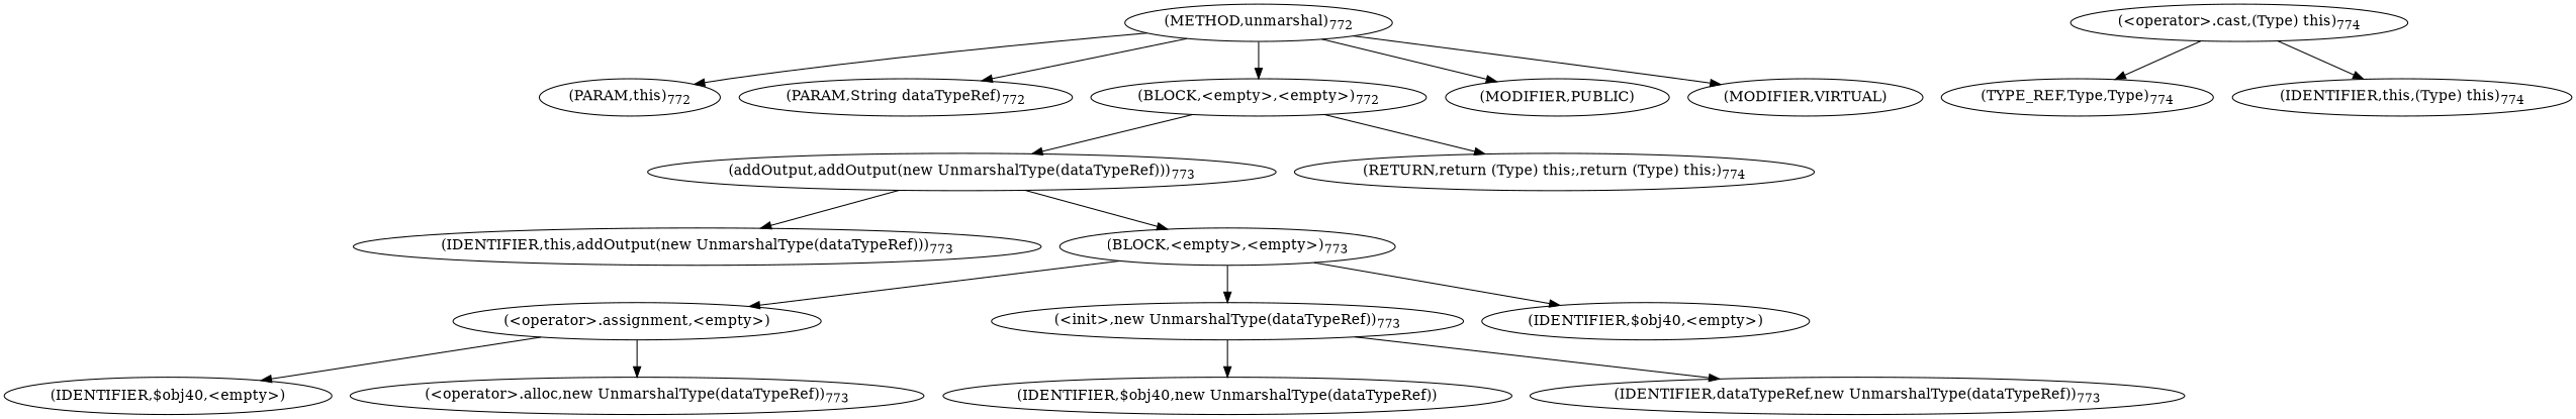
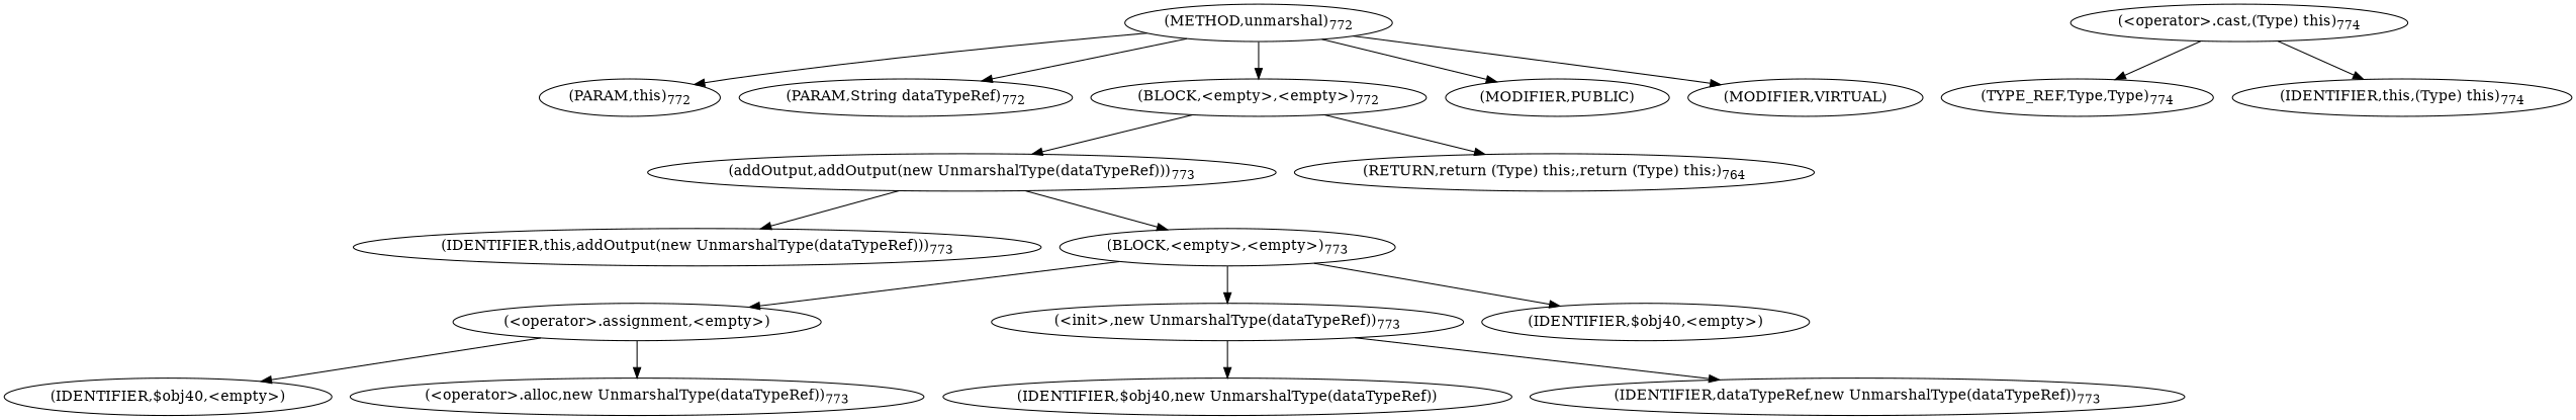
  digraph {
    n1 [label=<(METHOD,unmarshal)<SUB>772</SUB>>]
    n2 [label=<(PARAM,this)<SUB>772</SUB>>]
    n3 [label=<(PARAM,String dataTypeRef)<SUB>772</SUB>>]
    n4 [label=<(BLOCK,&lt;empty&gt;,&lt;empty&gt;)<SUB>772</SUB>>]
    n5 [label=<(MODIFIER,PUBLIC)>]
    n6 [label=<(MODIFIER,VIRTUAL)>]
    n7 [label=<(addOutput,addOutput(new UnmarshalType(dataTypeRef)))<SUB>773</SUB>>]
-   n8 [label=<(RETURN,return (Type) this;,return (Type) this;)<SUB>774</SUB>>]
+   n8 [label=<(RETURN,return (Type) this;,return (Type) this;)<SUB>764</SUB>>]
    n9 [label=<(IDENTIFIER,this,addOutput(new UnmarshalType(dataTypeRef)))<SUB>773</SUB>>]
    n10 [label=<(BLOCK,&lt;empty&gt;,&lt;empty&gt;)<SUB>773</SUB>>]
    n11 [label=<(&lt;operator&gt;.assignment,&lt;empty&gt;)>]
    n12 [label=<(&lt;init&gt;,new UnmarshalType(dataTypeRef))<SUB>773</SUB>>]
    n13 [label=<(IDENTIFIER,$obj40,&lt;empty&gt;)>]
    n14 [label=<(IDENTIFIER,$obj40,&lt;empty&gt;)>]
    n15 [label=<(&lt;operator&gt;.alloc,new UnmarshalType(dataTypeRef))<SUB>773</SUB>>]
    n16 [label=<(IDENTIFIER,$obj40,new UnmarshalType(dataTypeRef))>]
    n17 [label=<(IDENTIFIER,dataTypeRef,new UnmarshalType(dataTypeRef))<SUB>773</SUB>>]
    n18 [label=<(&lt;operator&gt;.cast,(Type) this)<SUB>774</SUB>>]
    n19 [label=<(TYPE_REF,Type,Type)<SUB>774</SUB>>]
    n20 [label=<(IDENTIFIER,this,(Type) this)<SUB>774</SUB>>]
    n1 -> n2
    n1 -> n3
    n1 -> n4
    n1 -> n5
    n1 -> n6
    n4 -> n7
    n4 -> n8
    n7 -> n9
    n7 -> n10
    n10 -> n11
    n10 -> n12
    n10 -> n13
    n11 -> n14
    n11 -> n15
    n12 -> n16
    n12 -> n17
    n18 -> n19
    n18 -> n20
  }
